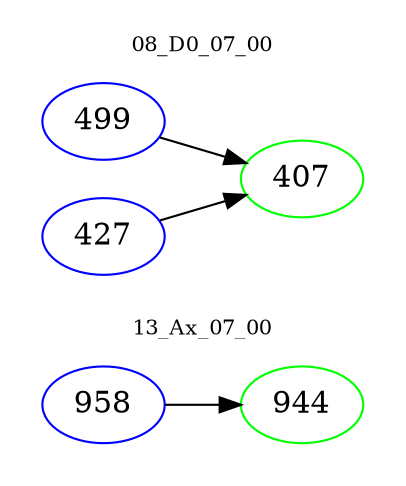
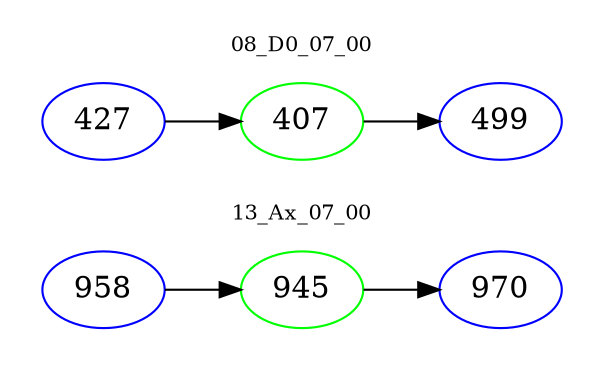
  digraph {
    rankdir=LR
    node [color=blue]
    edge [color=black]
    n1 [label=958]
-   n2 [color=green label=944]
+   n2 [color=green label=945]
+   n3 [label=970]
    n4 [label=499]
    n5 [color=green label=407]
    n6 [label=427]
    subgraph cluster_1 {
      color=white
      fontsize=10
      label="13_Ax_07_00"
      n1
      n2
+     n3
    }
    subgraph cluster_2 {
      color=white
      fontsize=10
      label="08_D0_07_00"
      n4
      n5
      n6
    }
    n1 -> n2
-   n4 -> n5
+   n2 -> n3
+   n5 -> n4
    n6 -> n5
  }
